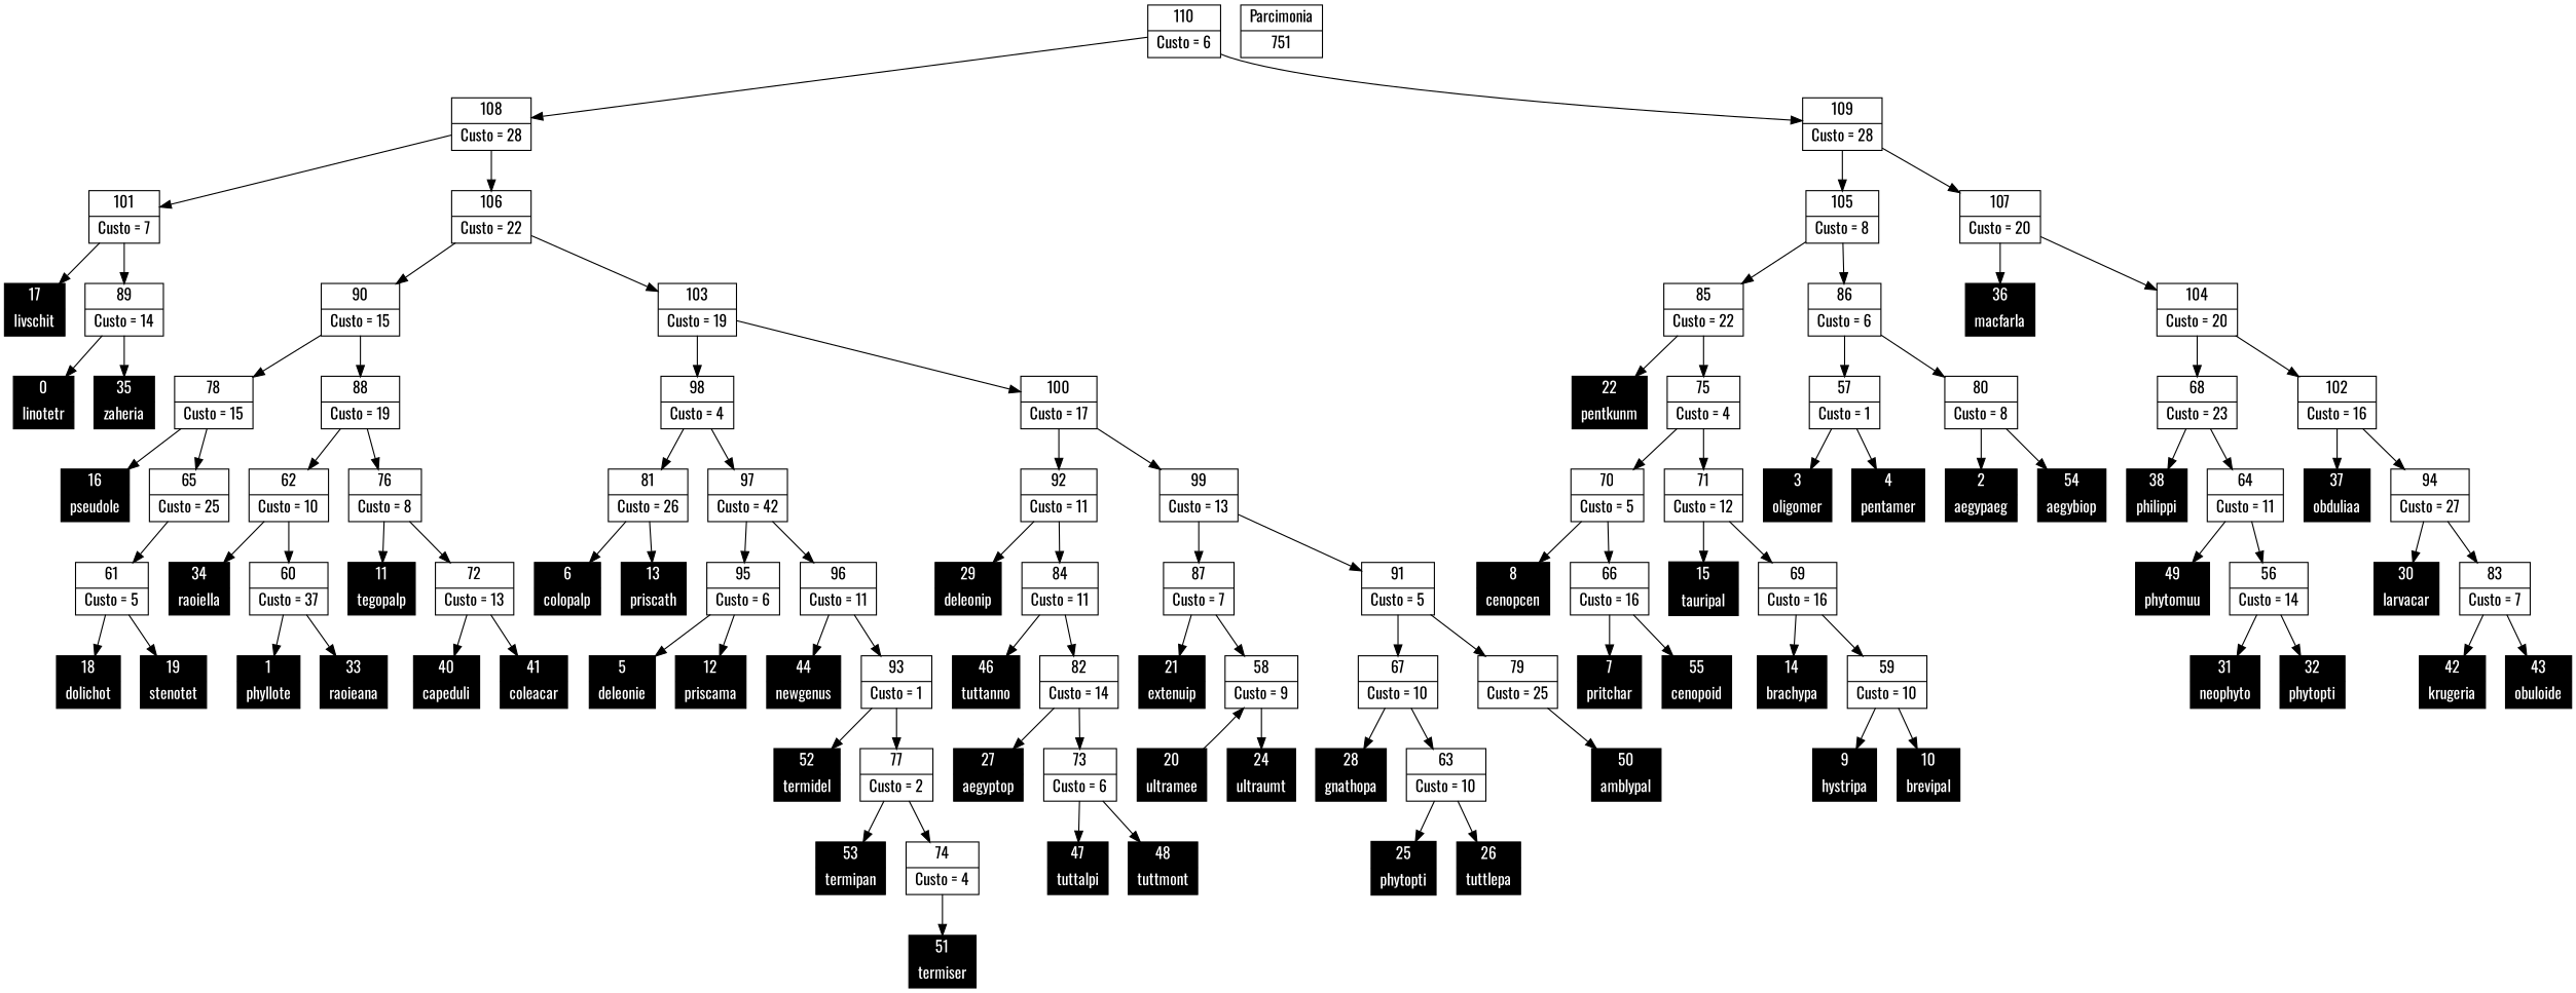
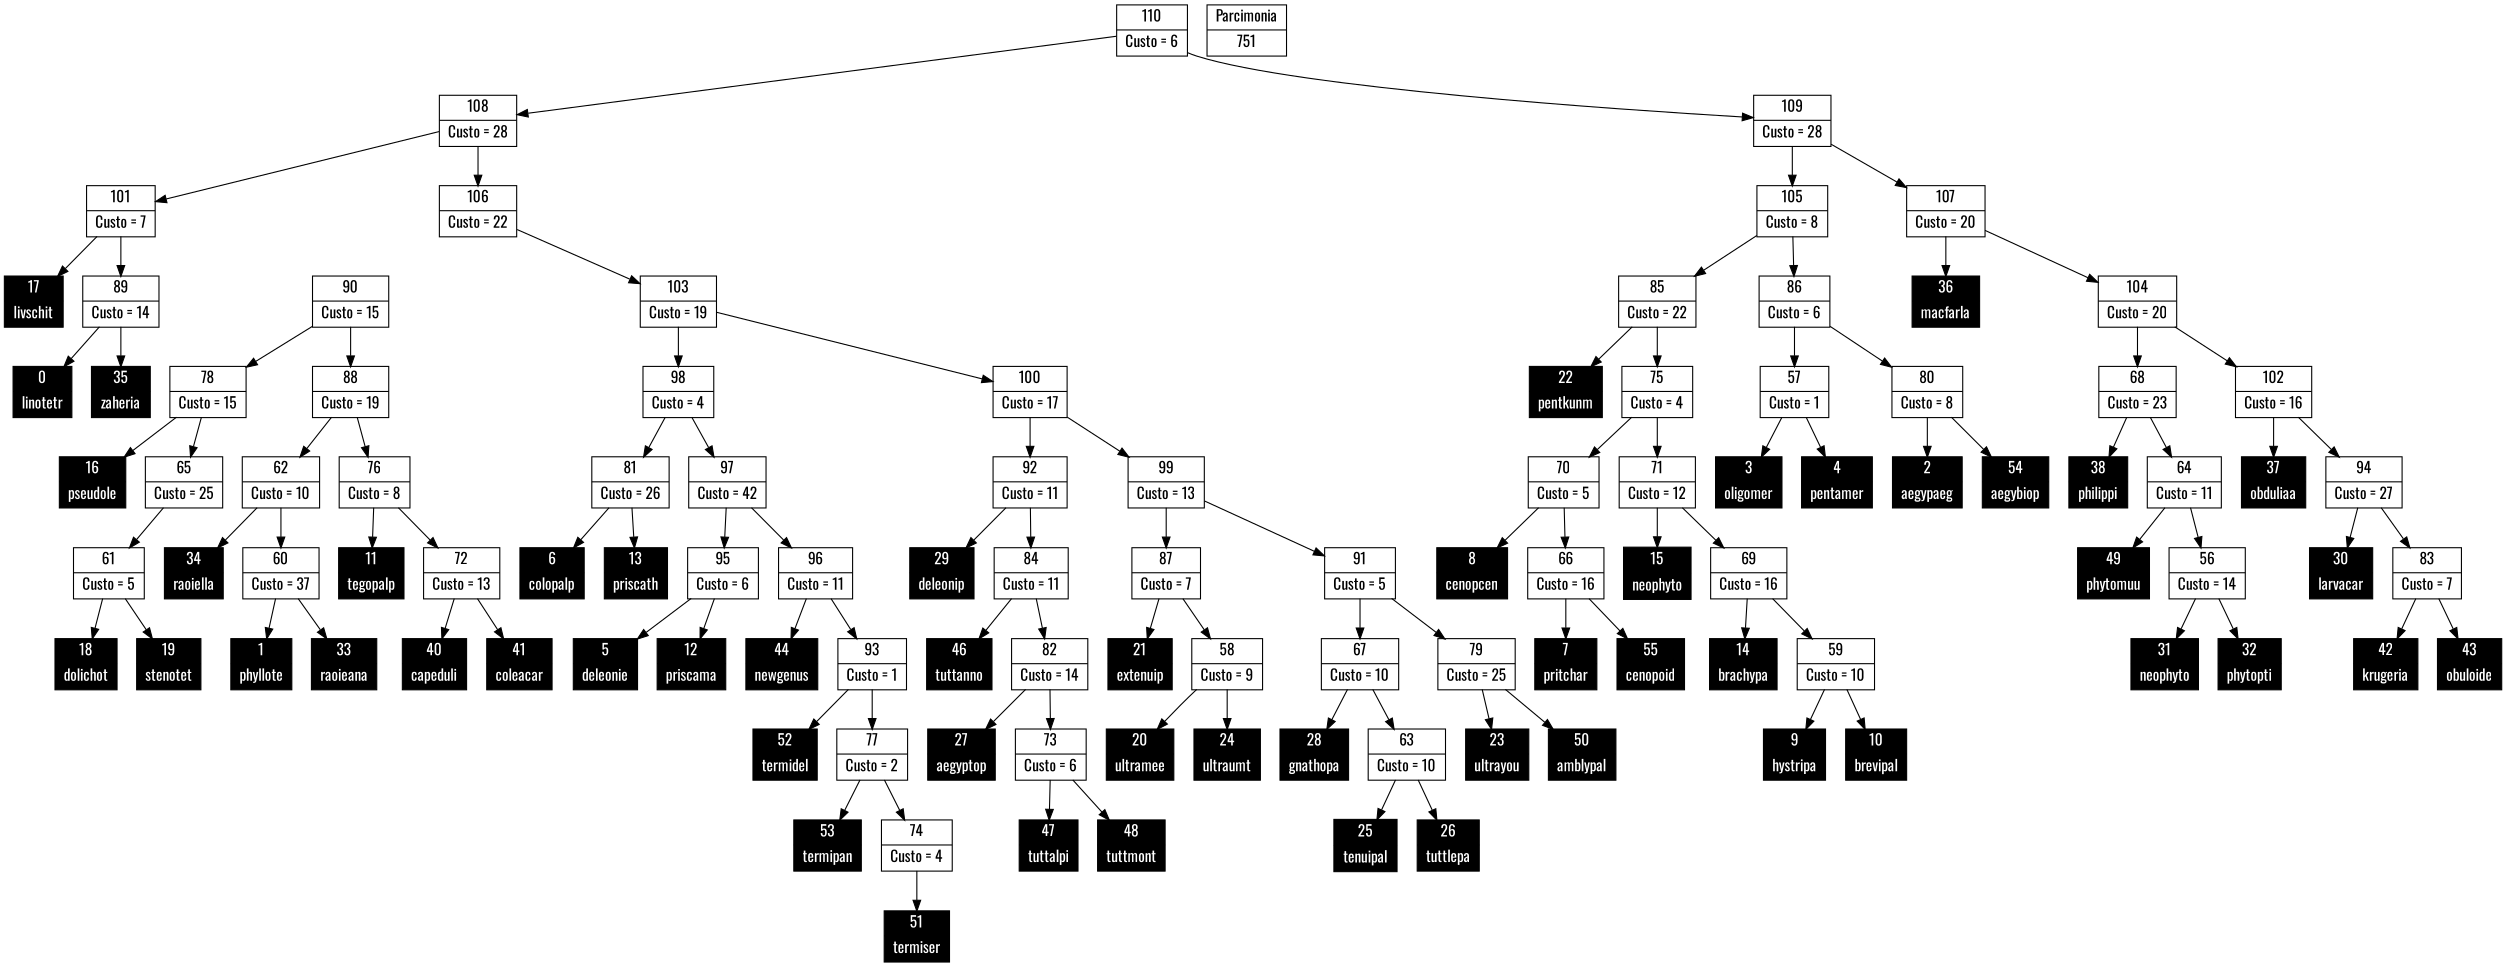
  digraph {
    fontname=Oswald
    node [fontname=Oswald shape=record]
    edge [fontname=Oswald]
    n1 [color=black fontcolor=white fontsize=14 height=0.5 label="{0 | linotetr}" style=filled]
    n2 [color=black fontcolor=white fontsize=14 height=0.5 label="{1 | phyllote}" style=filled]
    n3 [color=black fontcolor=white fontsize=14 height=0.5 label="{2 | aegypaeg}" style=filled]
    n4 [color=black fontcolor=white fontsize=14 height=0.5 label="{3 | oligomer}" style=filled]
    n5 [color=black fontcolor=white fontsize=14 height=0.5 label="{4 | pentamer}" style=filled]
    n6 [color=black fontcolor=white fontsize=14 height=0.5 label="{5 | deleonie}" style=filled]
    n7 [color=black fontcolor=white fontsize=14 height=0.5 label="{6 | colopalp}" style=filled]
    n8 [color=black fontcolor=white fontsize=14 height=0.5 label="{7 | pritchar}" style=filled]
    n9 [color=black fontcolor=white fontsize=14 height=0.5 label="{8 | cenopcen}" style=filled]
    n10 [color=black fontcolor=white fontsize=14 height=0.5 label="{9 | hystripa}" style=filled]
    n11 [color=black fontcolor=white fontsize=14 height=0.5 label="{10 | brevipal}" style=filled]
    n12 [color=black fontcolor=white fontsize=14 height=0.5 label="{11 | tegopalp}" style=filled]
    n13 [color=black fontcolor=white fontsize=14 height=0.5 label="{12 | priscama}" style=filled]
    n14 [color=black fontcolor=white fontsize=14 height=0.5 label="{13 | priscath}" style=filled]
    n15 [color=black fontcolor=white fontsize=14 height=0.5 label="{14 | brachypa}" style=filled]
-   n16 [color=black fontcolor=white fontsize=14 height=0.5 label="{15 | tauripal}" style=filled]
+   n16 [color=black fontcolor=white fontsize=14 height=0.5 label="{15 | neophyto}" style=filled]
    n17 [color=black fontcolor=white fontsize=14 height=0.5 label="{16 | pseudole}" style=filled]
    n18 [color=black fontcolor=white fontsize=14 height=0.5 label="{17 | livschit}" style=filled]
    n19 [color=black fontcolor=white fontsize=14 height=0.5 label="{18 | dolichot}" style=filled]
    n20 [color=black fontcolor=white fontsize=14 height=0.5 label="{19 | stenotet}" style=filled]
    n21 [color=black fontcolor=white fontsize=14 height=0.5 label="{20 | ultramee}" style=filled]
    n22 [color=black fontcolor=white fontsize=14 height=0.5 label="{21 | extenuip}" style=filled]
    n23 [color=black fontcolor=white fontsize=14 height=0.5 label="{22 | pentkunm}" style=filled]
+   n24 [color=black fontcolor=white fontsize=14 height=0.5 label="{23 | ultrayou}" style=filled]
    n25 [color=black fontcolor=white fontsize=14 height=0.5 label="{24 | ultraumt}" style=filled]
-   n26 [color=black fontcolor=white fontsize=14 height=0.5 label="{25 | phytopti}" style=filled]
+   n26 [color=black fontcolor=white fontsize=14 height=0.5 label="{25 | tenuipal}" style=filled]
    n27 [color=black fontcolor=white fontsize=14 height=0.5 label="{26 | tuttlepa}" style=filled]
    n28 [color=black fontcolor=white fontsize=14 height=0.5 label="{27 | aegyptop}" style=filled]
    n29 [color=black fontcolor=white fontsize=14 height=0.5 label="{28 | gnathopa}" style=filled]
    n30 [color=black fontcolor=white fontsize=14 height=0.5 label="{29 | deleonip}" style=filled]
    n31 [color=black fontcolor=white fontsize=14 height=0.5 label="{30 | larvacar}" style=filled]
    n32 [color=black fontcolor=white fontsize=14 height=0.5 label="{31 | neophyto}" style=filled]
    n33 [color=black fontcolor=white fontsize=14 height=0.5 label="{32 | phytopti}" style=filled]
    n34 [color=black fontcolor=white fontsize=14 height=0.5 label="{33 | raoieana}" style=filled]
    n35 [color=black fontcolor=white fontsize=14 height=0.5 label="{34 | raoiella}" style=filled]
    n36 [color=black fontcolor=white fontsize=14 height=0.5 label="{35 | zaheria}" style=filled]
    n37 [color=black fontcolor=white fontsize=14 height=0.5 label="{36 | macfarla}" style=filled]
    n38 [color=black fontcolor=white fontsize=14 height=0.5 label="{37 | obduliaa}" style=filled]
    n39 [color=black fontcolor=white fontsize=14 height=0.5 label="{38 | philippi}" style=filled]
    n40 [color=black fontcolor=white fontsize=14 height=0.5 label="{40 | capeduli}" style=filled]
    n41 [color=black fontcolor=white fontsize=14 height=0.5 label="{41 | coleacar}" style=filled]
    n42 [color=black fontcolor=white fontsize=14 height=0.5 label="{42 | krugeria}" style=filled]
    n43 [color=black fontcolor=white fontsize=14 height=0.5 label="{43 | obuloide}" style=filled]
    n44 [color=black fontcolor=white fontsize=14 height=0.5 label="{44 | newgenus}" style=filled]
    n45 [color=black fontcolor=white fontsize=14 height=0.5 label="{46 | tuttanno}" style=filled]
    n46 [color=black fontcolor=white fontsize=14 height=0.5 label="{47 | tuttalpi}" style=filled]
    n47 [color=black fontcolor=white fontsize=14 height=0.5 label="{48 | tuttmont}" style=filled]
    n48 [color=black fontcolor=white fontsize=14 height=0.5 label="{49 | phytomuu}" style=filled]
    n49 [color=black fontcolor=white fontsize=14 height=0.5 label="{50 | amblypal}" style=filled]
    n50 [color=black fontcolor=white fontsize=14 height=0.5 label="{51 | termiser}" style=filled]
    n51 [color=black fontcolor=white fontsize=14 height=0.5 label="{52 | termidel}" style=filled]
    n52 [color=black fontcolor=white fontsize=14 height=0.5 label="{53 | termipan}" style=filled]
    n53 [color=black fontcolor=white fontsize=14 height=0.5 label="{54 | aegybiop}" style=filled]
    n54 [color=black fontcolor=white fontsize=14 height=0.5 label="{55 | cenopoid}" style=filled]
    n55 [label="{56|Custo = 14}"]
    n56 [label="{57|Custo = 1}"]
    n57 [label="{58|Custo = 9}"]
    n58 [label="{59|Custo = 10}"]
    n59 [label="{60|Custo = 37}"]
    n60 [label="{61|Custo = 5}"]
    n61 [label="{62|Custo = 10}"]
    n62 [label="{63|Custo = 10}"]
    n63 [label="{64|Custo = 11}"]
    n64 [label="{65|Custo = 25}"]
    n65 [label="{66|Custo = 16}"]
    n66 [label="{67|Custo = 10}"]
    n67 [label="{68|Custo = 23}"]
    n68 [label="{69|Custo = 16}"]
    n69 [label="{70|Custo = 5}"]
    n70 [label="{71|Custo = 12}"]
    n71 [label="{72|Custo = 13}"]
    n72 [label="{73|Custo = 6}"]
    n73 [label="{74|Custo = 4}"]
    n74 [label="{75|Custo = 4}"]
    n75 [label="{76|Custo = 8}"]
    n76 [label="{77|Custo = 2}"]
    n77 [label="{78|Custo = 15}"]
    n78 [label="{79|Custo = 25}"]
    n79 [label="{80|Custo = 8}"]
    n80 [label="{81|Custo = 26}"]
    n81 [label="{82|Custo = 14}"]
    n82 [label="{83|Custo = 7}"]
    n83 [label="{84|Custo = 11}"]
    n84 [label="{85|Custo = 22}"]
    n85 [label="{86|Custo = 6}"]
    n86 [label="{87|Custo = 7}"]
    n87 [label="{88|Custo = 19}"]
    n88 [label="{89|Custo = 14}"]
    n89 [label="{90|Custo = 15}"]
    n90 [label="{91|Custo = 5}"]
    n91 [label="{92|Custo = 11}"]
    n92 [label="{93|Custo = 1}"]
    n93 [label="{94|Custo = 27}"]
    n94 [label="{95|Custo = 6}"]
    n95 [label="{96|Custo = 11}"]
    n96 [label="{97|Custo = 42}"]
    n97 [label="{98|Custo = 4}"]
    n98 [label="{99|Custo = 13}"]
    n99 [label="{100|Custo = 17}"]
    n100 [label="{101|Custo = 7}"]
    n101 [label="{102|Custo = 16}"]
    n102 [label="{103|Custo = 19}"]
    n103 [label="{104|Custo = 20}"]
    n104 [label="{105|Custo = 8}"]
    n105 [label="{106|Custo = 22}"]
    n106 [label="{107|Custo = 20}"]
    n107 [label="{108|Custo = 28}"]
    n108 [label="{109|Custo = 28}"]
    n109 [label="{110|Custo = 6}"]
    n110 [label="{Parcimonia|751}"]
    n55 -> n32
    n55 -> n33
    n56 -> n4
    n56 -> n5
-   n21 -> n57
+   n57 -> n21
    n57 -> n25
    n58 -> n10
    n58 -> n11
    n59 -> n2
    n59 -> n34
    n60 -> n19
    n60 -> n20
    n61 -> n35
    n61 -> n59
    n62 -> n26
    n62 -> n27
    n63 -> n48
    n63 -> n55
    n64 -> n60
    n65 -> n8
    n65 -> n54
    n66 -> n29
    n66 -> n62
    n67 -> n39
    n67 -> n63
    n68 -> n15
    n68 -> n58
    n69 -> n9
    n69 -> n65
    n70 -> n16
    n70 -> n68
    n71 -> n40
    n71 -> n41
    n72 -> n46
    n72 -> n47
    n73 -> n50
    n74 -> n69
    n74 -> n70
    n75 -> n12
    n75 -> n71
    n76 -> n52
    n76 -> n73
    n77 -> n17
    n77 -> n64
+   n78 -> n24
    n78 -> n49
    n79 -> n3
    n79 -> n53
    n80 -> n7
    n80 -> n14
    n81 -> n28
    n81 -> n72
    n82 -> n42
    n82 -> n43
    n83 -> n45
    n83 -> n81
    n84 -> n23
    n84 -> n74
    n85 -> n56
    n85 -> n79
    n86 -> n22
    n86 -> n57
    n87 -> n61
    n87 -> n75
    n88 -> n1
    n88 -> n36
    n89 -> n77
    n89 -> n87
    n90 -> n66
    n90 -> n78
    n91 -> n30
    n91 -> n83
    n92 -> n51
    n92 -> n76
    n93 -> n31
    n93 -> n82
    n94 -> n6
    n94 -> n13
    n95 -> n44
    n95 -> n92
    n96 -> n94
    n96 -> n95
    n97 -> n80
    n97 -> n96
    n98 -> n86
    n98 -> n90
    n99 -> n91
    n99 -> n98
    n100 -> n18
    n100 -> n88
    n101 -> n38
    n101 -> n93
    n102 -> n97
    n102 -> n99
    n103 -> n67
    n103 -> n101
    n104 -> n84
    n104 -> n85
-   n105 -> n89
    n105 -> n102
    n106 -> n37
    n106 -> n103
    n107 -> n100
    n107 -> n105
    n108 -> n104
    n108 -> n106
    n109 -> n107
    n109 -> n108
  }
